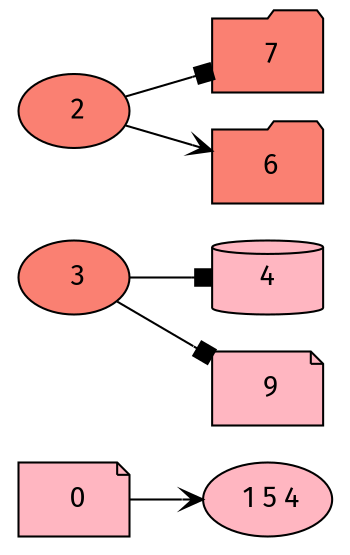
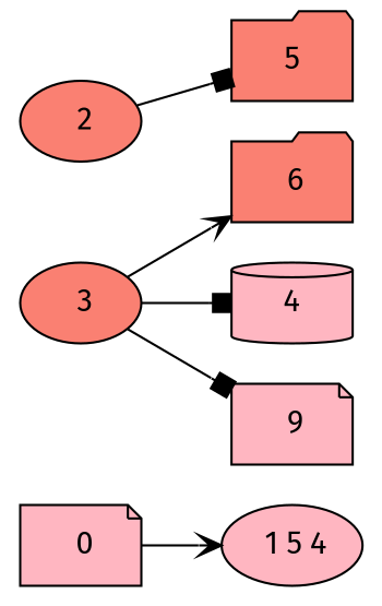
  digraph {
    fontname="Fira Sans"
    rankdir=LR
    node [fillcolor=lightpink fontname="Fira Sans" shape=ellipse style=filled]
    edge [arrowhead=box fontname="Fira Sans"]
    " 0" [shape=note]
    " 1 5 4"
    " 2" [fillcolor=salmon]
    " 6" [fillcolor=salmon shape=folder]
-   " 7" [fillcolor=salmon shape=folder]
+   " 7" [fillcolor=salmon shape=folder label=5]
    " 3" [fillcolor=salmon]
    n7 [label=4 shape=cylinder]
    " 9" [shape=note]
    " 0" -> " 1 5 4" [arrowhead=vee]
-   " 2" -> " 6" [arrowhead=vee]
+   " 3" -> " 6" [arrowhead=vee]
    " 2" -> " 7"
    " 3" -> n7
    " 3" -> " 9"
  }
